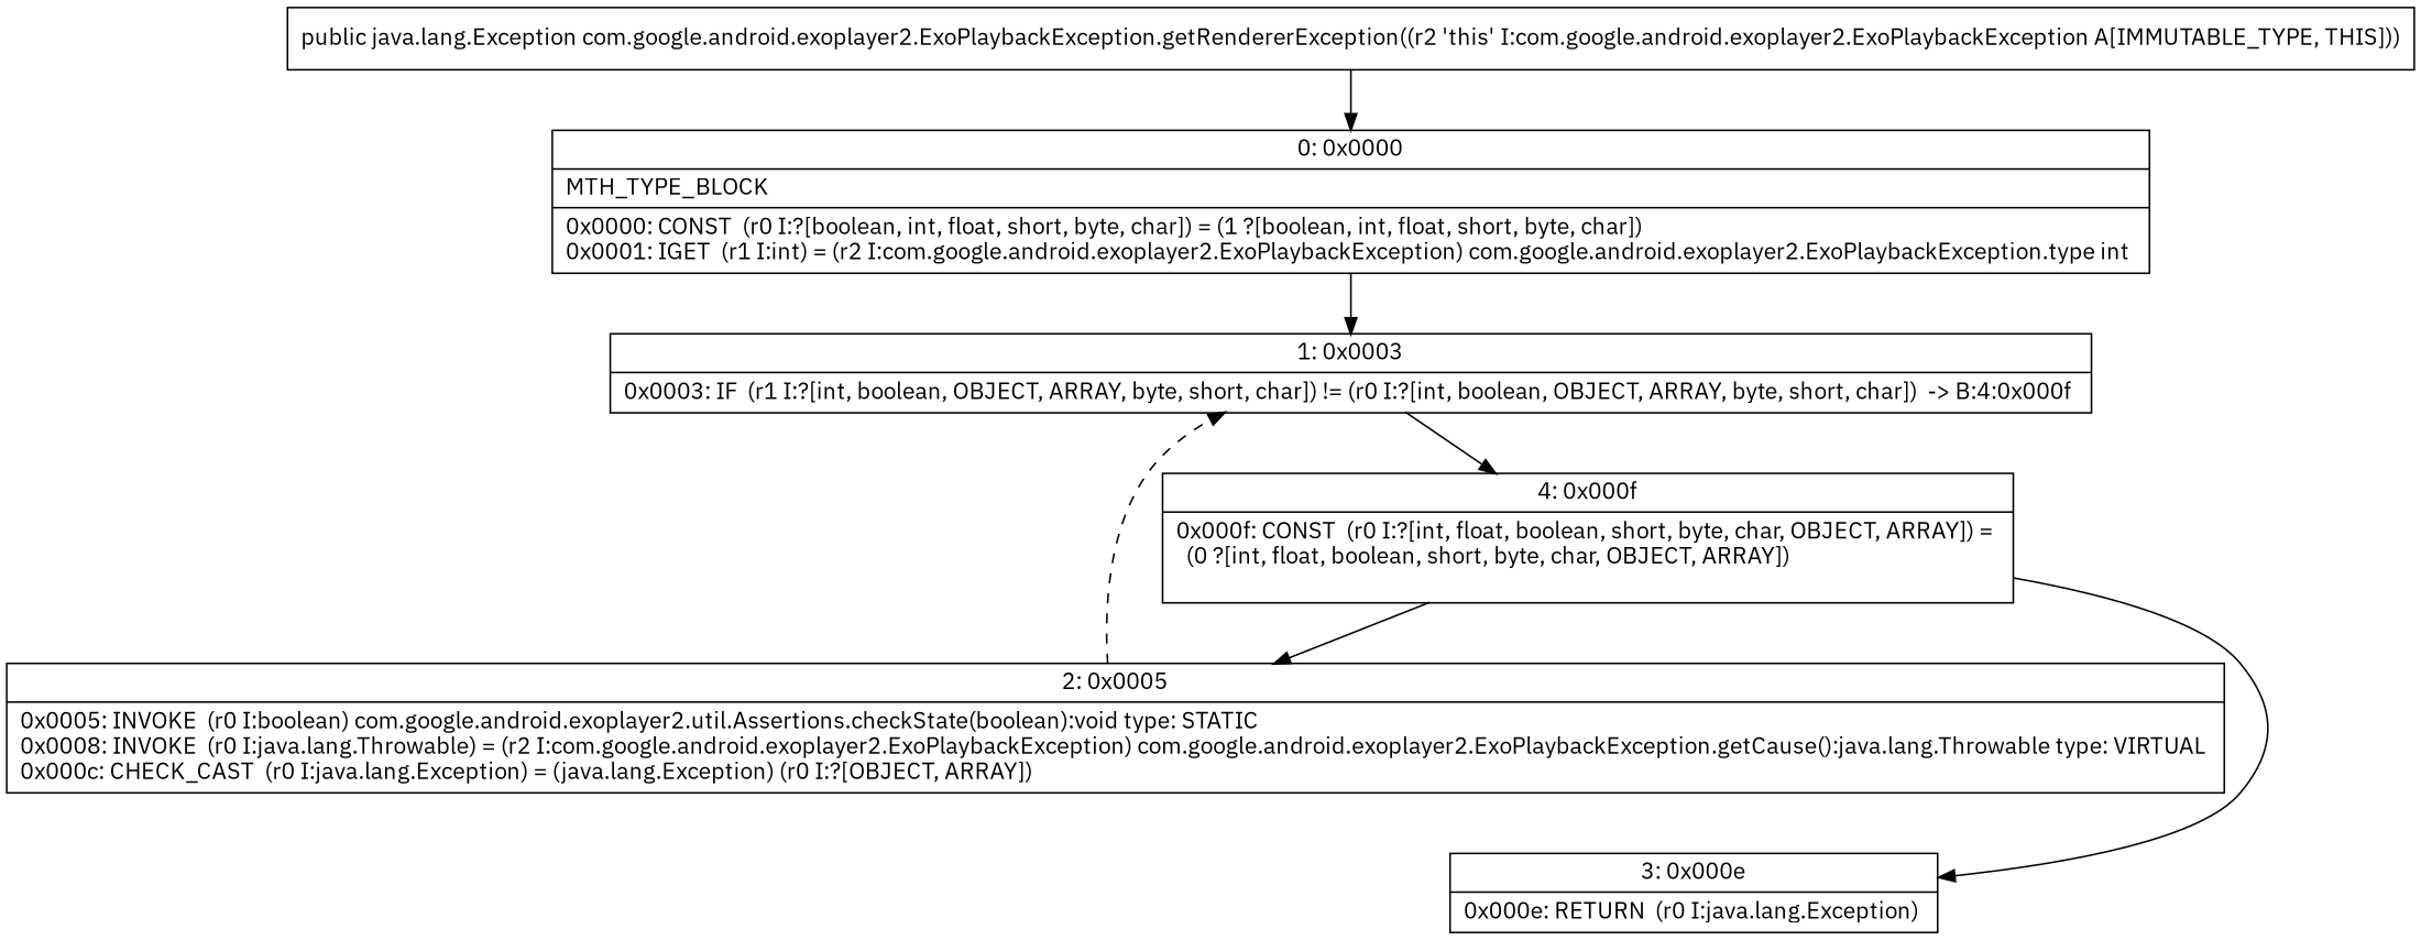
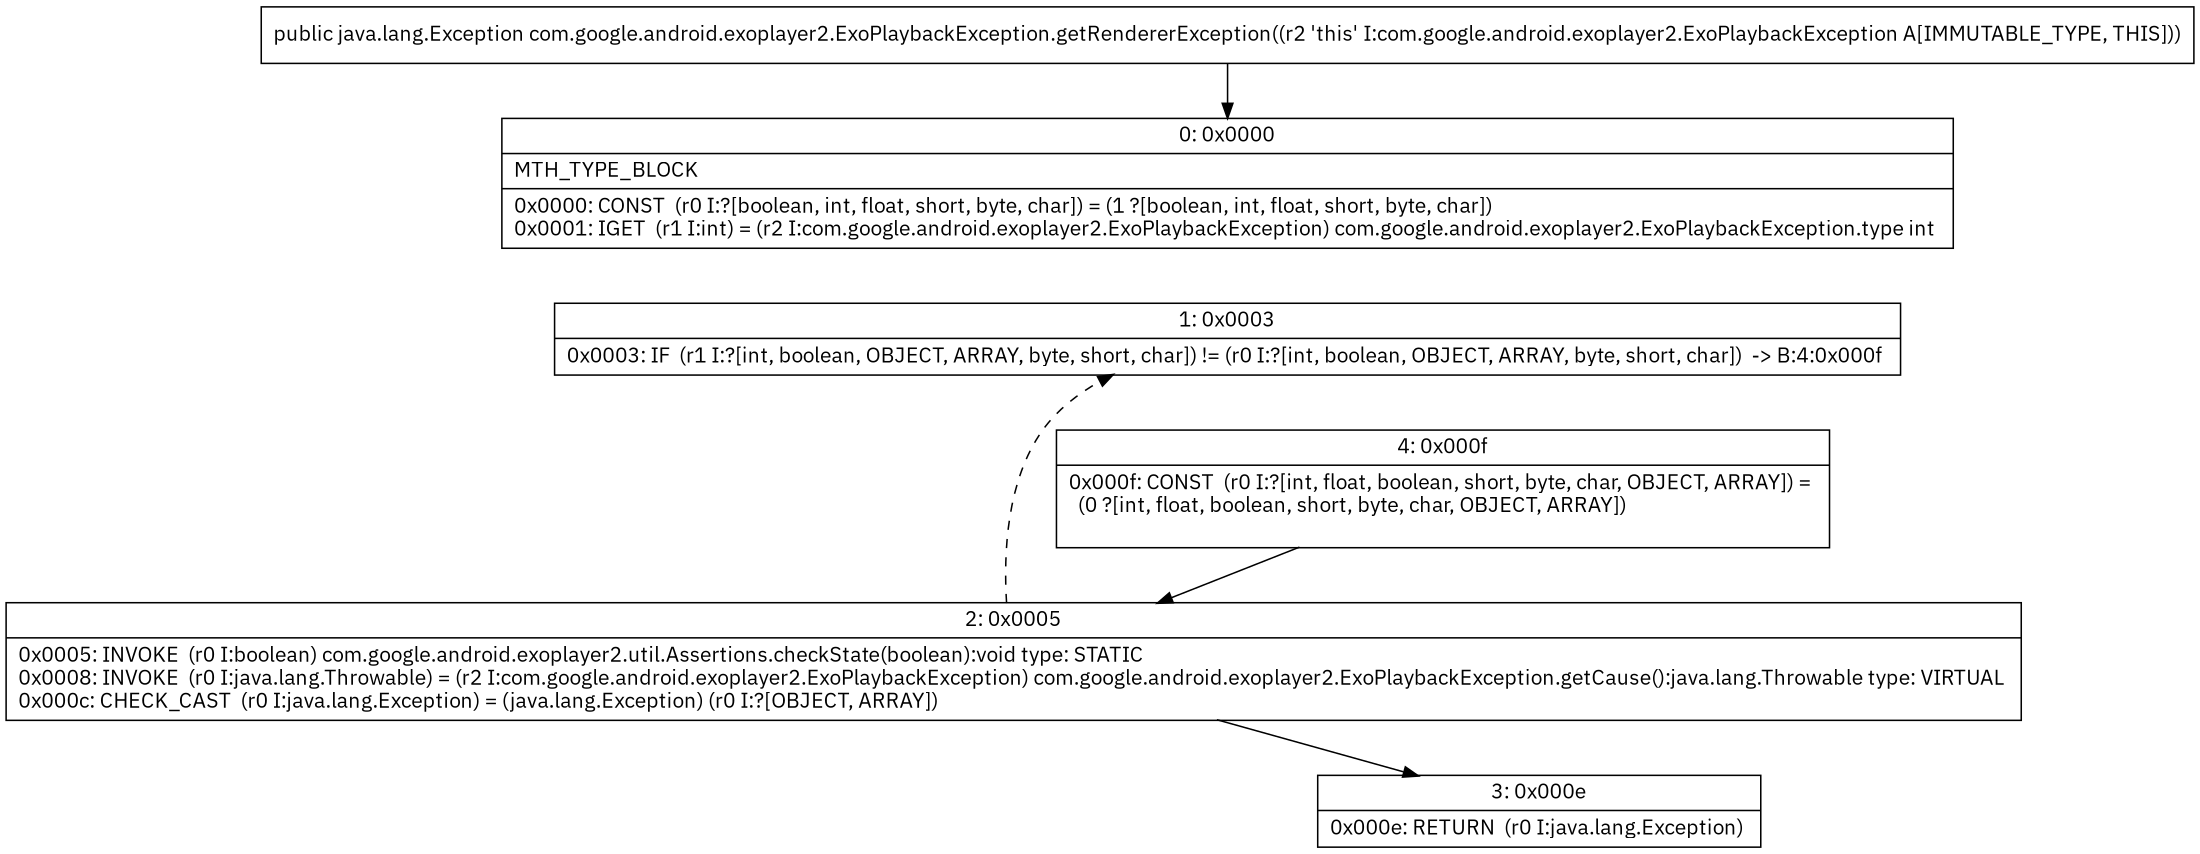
  digraph {
    fontname="IBM Plex Sans"
    node [fontname="IBM Plex Sans" shape=record]
    edge [fontname="IBM Plex Sans"]
    n1 [label="{0\:\ 0x0000|MTH_TYPE_BLOCK\l|0x0000: CONST  (r0 I:?[boolean, int, float, short, byte, char]) = (1 ?[boolean, int, float, short, byte, char]) \l0x0001: IGET  (r1 I:int) = (r2 I:com.google.android.exoplayer2.ExoPlaybackException) com.google.android.exoplayer2.ExoPlaybackException.type int \l}"]
    n2 [label="{1\:\ 0x0003|0x0003: IF  (r1 I:?[int, boolean, OBJECT, ARRAY, byte, short, char]) != (r0 I:?[int, boolean, OBJECT, ARRAY, byte, short, char])  \-\> B:4:0x000f \l}"]
    n3 [label="{4\:\ 0x000f|0x000f: CONST  (r0 I:?[int, float, boolean, short, byte, char, OBJECT, ARRAY]) = \l  (0 ?[int, float, boolean, short, byte, char, OBJECT, ARRAY])\l \l}"]
    n4 [label="{2\:\ 0x0005|0x0005: INVOKE  (r0 I:boolean) com.google.android.exoplayer2.util.Assertions.checkState(boolean):void type: STATIC \l0x0008: INVOKE  (r0 I:java.lang.Throwable) = (r2 I:com.google.android.exoplayer2.ExoPlaybackException) com.google.android.exoplayer2.ExoPlaybackException.getCause():java.lang.Throwable type: VIRTUAL \l0x000c: CHECK_CAST  (r0 I:java.lang.Exception) = (java.lang.Exception) (r0 I:?[OBJECT, ARRAY]) \l}"]
    n5 [label="{3\:\ 0x000e|0x000e: RETURN  (r0 I:java.lang.Exception) \l}"]
    n6 [label="{public java.lang.Exception com.google.android.exoplayer2.ExoPlaybackException.getRendererException((r2 'this' I:com.google.android.exoplayer2.ExoPlaybackException A[IMMUTABLE_TYPE, THIS])) }"]
-   n1 -> n2
-   n2 -> n3
    n3 -> n4
    n4 -> n2 [style=dashed]
-   n3 -> n5
+   n4 -> n5
    n6 -> n1
  }
